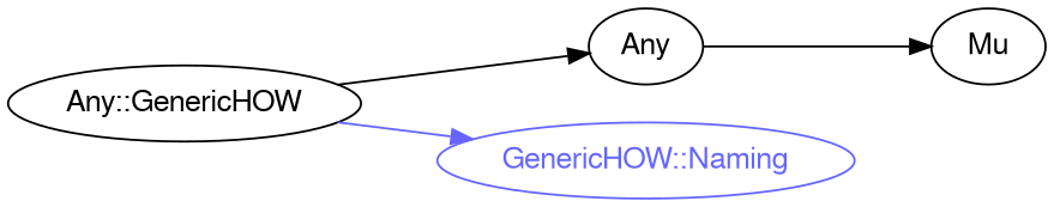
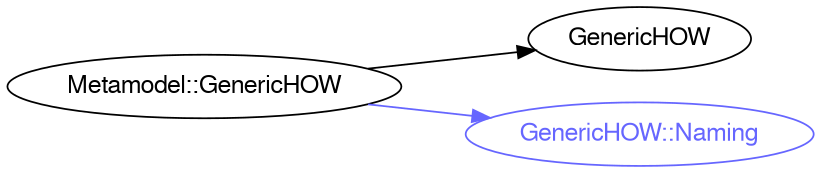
  digraph {
    rankdir=LR
    splines=polyline
    node [color="#000000" fontcolor="#000000" fontname=FreeSans]
    edge [color="#000000"]
-   "Metamodel::GenericHOW" [label="Any::GenericHOW"]
-   Any
+   "Metamodel::GenericHOW"
+   Any [label=GenericHOW]
    n3 [color="#6666FF" fontcolor="#6666FF" label="GenericHOW::Naming"]
-   Mu
    "Metamodel::GenericHOW" -> Any
    "Metamodel::GenericHOW" -> n3 [color="#6666FF"]
-   Any -> Mu
  }
